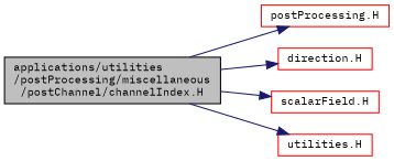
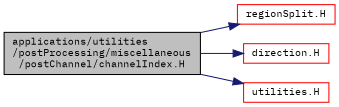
  digraph {
    fontname="IBM Plex Mono"
    rankdir=LR
    node [color=red fontname="IBM Plex Mono" fontsize=10 shape=record]
    edge [color=midnightblue fontname="IBM Plex Mono" fontsize=10 labelfontname=FreeSans labelfontsize=10 style=solid]
    n1 [color=black fillcolor=grey75 fontcolor=black height=0.2 label="applications/utilities\l/postProcessing/miscellaneous\l/postChannel/channelIndex.H" style=filled width=0.4]
-   n2 [height=0.2 label="postProcessing.H" width=0.4]
+   n2 [height=0.2 label="regionSplit.H" width=0.4]
    n3 [height=0.2 label="direction.H" width=0.4]
-   n4 [height=0.2 label="scalarField.H" width=0.4]
    n5 [height=0.2 label="utilities.H" width=0.4]
    n1 -> n2
    n1 -> n3
-   n1 -> n4
    n1 -> n5
  }
